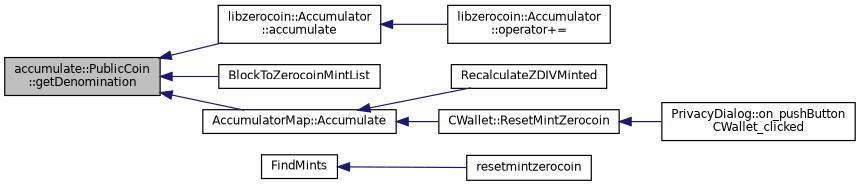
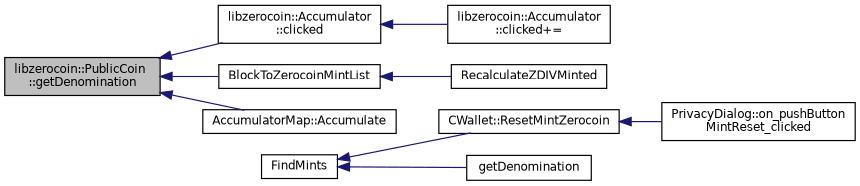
  digraph {
    rankdir=LR
    node [color=black fillcolor=white fontname=Helvetica fontsize=10 shape=record style=filled]
    edge [color=midnightblue dir=back fontname=Helvetica fontsize=10 labelfontname=Helvetica labelfontsize=10 style=solid]
-   n1 [fillcolor=grey75 fontcolor=black height=0.2 label="accumulate::PublicCoin\l::getDenomination" width=0.4]
+   n1 [fillcolor=grey75 fontcolor=black height=0.2 label="libzerocoin::PublicCoin\l::getDenomination" width=0.4]
    n2 [height=0.2 label="AccumulatorMap::Accumulate" width=0.4]
-   n3 [height=0.2 label="libzerocoin::Accumulator\l::accumulate" width=0.4]
+   n3 [height=0.2 label="libzerocoin::Accumulator\l::clicked" width=0.4]
    n4 [height=0.2 label=BlockToZerocoinMintList width=0.4]
-   n5 [height=0.2 label="libzerocoin::Accumulator\l::operator+=" width=0.4]
+   n5 [height=0.2 label="libzerocoin::Accumulator\l::clicked+=" width=0.4]
    n6 [height=0.2 label=RecalculateZDIVMinted width=0.4]
    n7 [height=0.2 label=FindMints width=0.4]
-   n8 [height=0.2 label=resetmintzerocoin width=0.4]
+   n8 [height=0.2 label=getDenomination width=0.4]
    n9 [height=0.2 label="CWallet::ResetMintZerocoin" width=0.4]
-   n10 [height=0.2 label="PrivacyDialog::on_pushButton\lCWallet_clicked" width=0.4]
+   n10 [height=0.2 label="PrivacyDialog::on_pushButton\lMintReset_clicked" width=0.4]
    n1 -> n2
    n1 -> n3
    n1 -> n4
    n3 -> n5
-   n2 -> n6
+   n4 -> n6
    n7 -> n8
-   n2 -> n9
+   n7 -> n9
    n9 -> n10
  }
